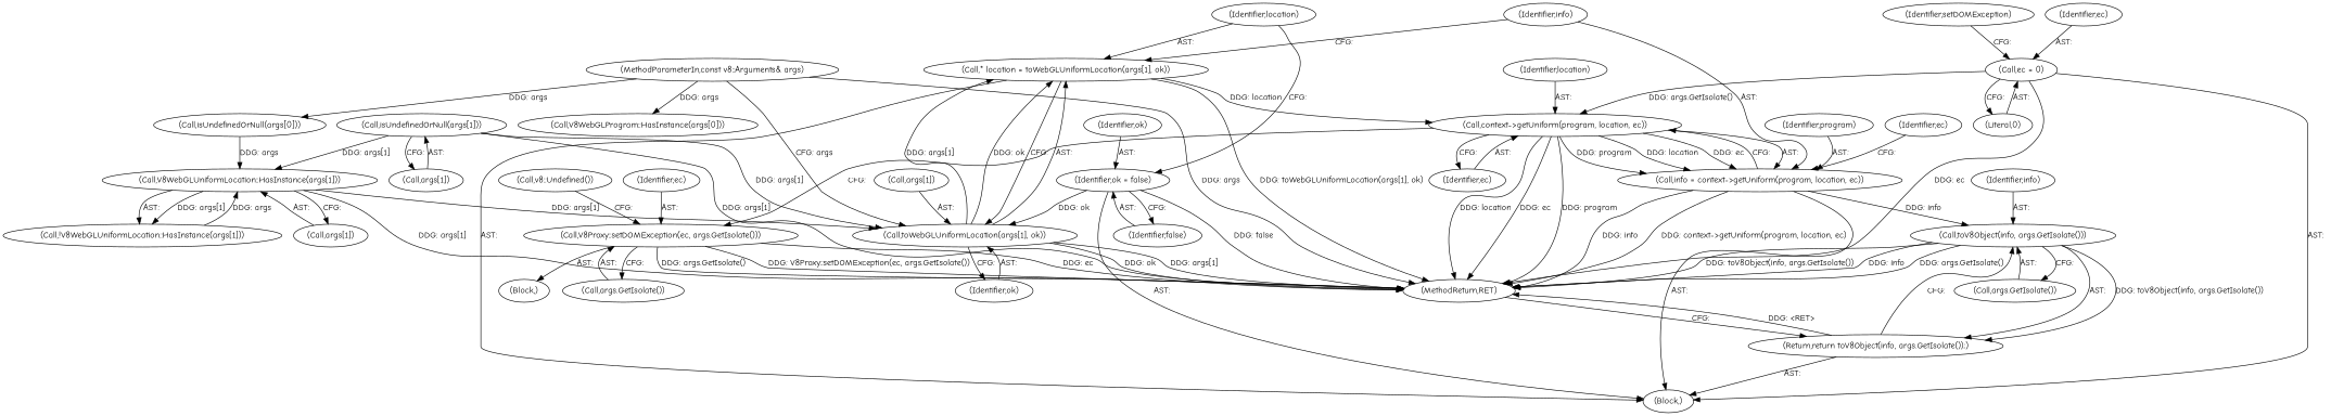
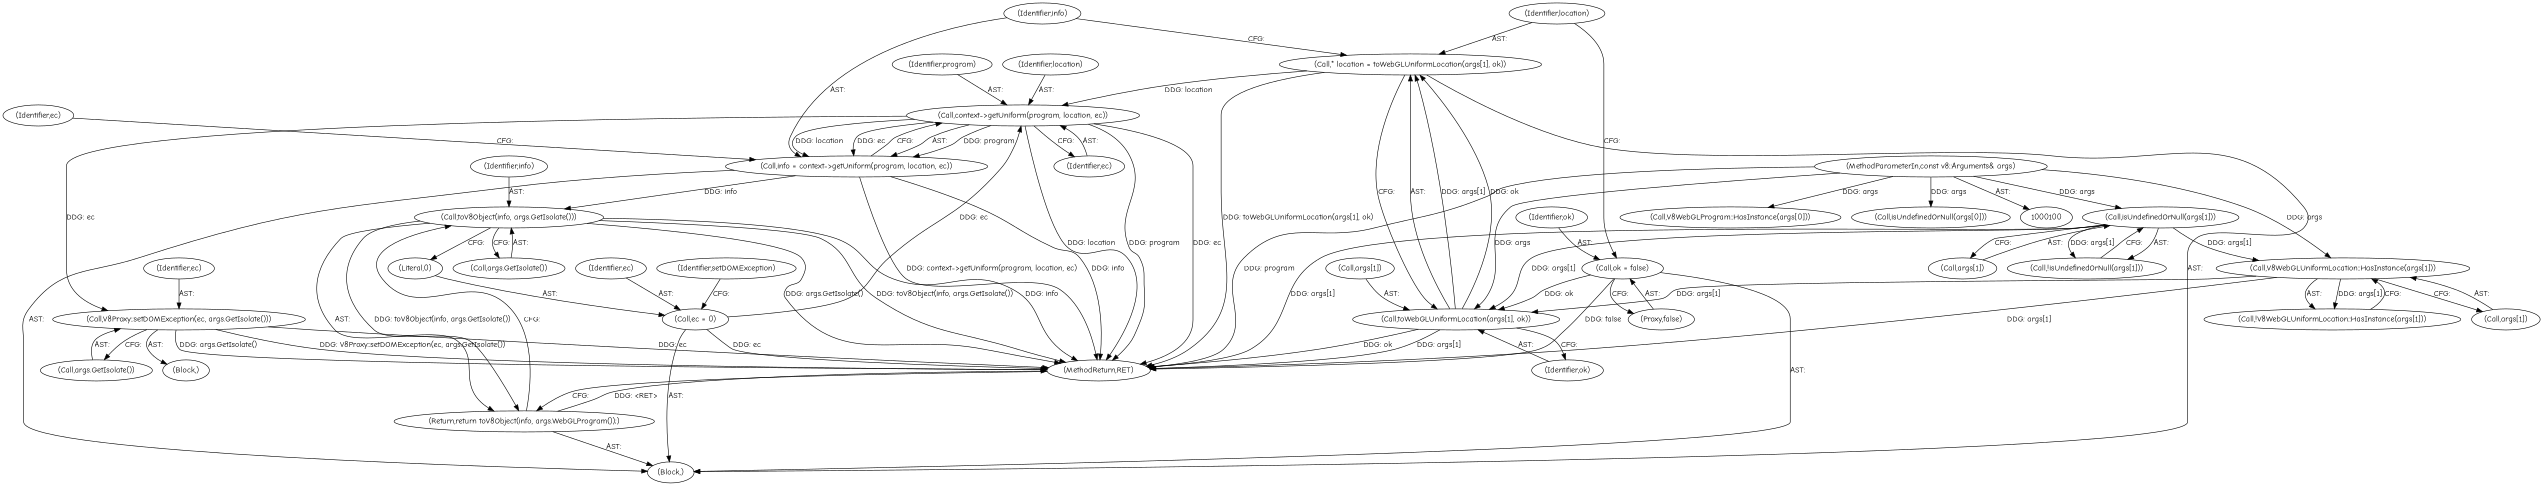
  digraph {
    fontname="Comic Neue"
    node [fontname="Comic Neue"]
    edge [fontname="Comic Neue"]
    n1 [label="(Call,context->getUniform(program, location, ec))"]
    n2 [label="(Call,info = context->getUniform(program, location, ec))"]
    n3 [label="(Call,V8Proxy::setDOMException(ec, args.GetIsolate()))"]
    n4 [label="(Identifier,ec)"]
    n5 [label="(MethodReturn,RET)"]
    n6 [label="(Block,)"]
    n7 [label="(Call,toV8Object(info, args.GetIsolate()))"]
    n8 [label="(Call,args.GetIsolate())"]
    n9 [label="(Block,)"]
-   n10 [label="(Return,return toV8Object(info, args.GetIsolate());)"]
+   n10 [label="(Return,return toV8Object(info, args.WebGLProgram());)"]
    n11 [label="(Call,* location = toWebGLUniformLocation(args[1], ok))"]
    n12 [label="(Call,toWebGLUniformLocation(args[1], ok))"]
    n13 [label="(Identifier,ok)"]
    n14 [label="(Call,V8WebGLUniformLocation::HasInstance(args[1]))"]
    n15 [label="(Call,args[1])"]
    n16 [label="(Call,!V8WebGLUniformLocation::HasInstance(args[1]))"]
    n17 [label="(Call,isUndefinedOrNull(args[1]))"]
    n18 [label="(Call,args[1])"]
+   n19 [label="(Call,!isUndefinedOrNull(args[1]))"]
    n20 [label="(MethodParameterIn,const v8::Arguments& args)"]
    n21 [label="(Call,V8WebGLProgram::HasInstance(args[0]))"]
    n22 [label="(Call,isUndefinedOrNull(args[0]))"]
-   n24 [label="(Identifier,ok = false)"]
-   n25 [label="(Identifier,false)"]
+   1000100
+   n24 [label="(Call,ok = false)"]
+   n25 [label="(Proxy,false)"]
    n26 [label="(Call,ec = 0)"]
    n27 [label="(Literal,0)"]
    n28 [label="(Call,args.GetIsolate())"]
    n29 [label="(Identifier,ec)"]
    n30 [label="(Identifier,location)"]
    n31 [label="(Identifier,setDOMException)"]
    n32 [label="(Identifier,ok)"]
    n33 [label="(Identifier,ec)"]
    n34 [label="(Identifier,info)"]
    n35 [label="(Identifier,program)"]
    n36 [label="(Identifier,info)"]
    n37 [label="(Call,args[1])"]
-   n38 [label="(Call,v8::Undefined())"]
    n39 [label="(Identifier,location)"]
    n40 [label="(Identifier,ec)"]
    n1 -> n2 [label="AST: "]
    n1 -> n2 [label="DDG: program"]
    n1 -> n2 [label="DDG: location"]
    n1 -> n2 [label="DDG: ec"]
-   n1 -> n3 [label="CFG: "]
+   n1 -> n3 [label="DDG: ec"]
    n1 -> n4 [label="CFG: "]
    n1 -> n5 [label="DDG: location"]
    n1 -> n5 [label="DDG: program"]
    n1 -> n5 [label="DDG: ec"]
    n2 -> n1 [label="CFG: "]
    n2 -> n5 [label="DDG: info"]
    n2 -> n5 [label="DDG: context->getUniform(program, location, ec)"]
    n2 -> n6 [label="AST: "]
    n2 -> n7 [label="DDG: info"]
    n3 -> n5 [label="DDG: ec"]
    n3 -> n5 [label="DDG: args.GetIsolate()"]
    n3 -> n5 [label="DDG: V8Proxy::setDOMException(ec, args.GetIsolate())"]
    n3 -> n8 [label="CFG: "]
    n3 -> n9 [label="AST: "]
    n4 -> n1 [label="AST: "]
    n5 -> n10 [label="CFG: "]
    n7 -> n5 [label="DDG: toV8Object(info, args.GetIsolate())"]
    n7 -> n5 [label="DDG: info"]
    n7 -> n5 [label="DDG: args.GetIsolate()"]
    n7 -> n10 [label="AST: "]
    n7 -> n10 [label="DDG: toV8Object(info, args.GetIsolate())"]
    n7 -> n28 [label="CFG: "]
    n8 -> n3 [label="AST: "]
    n10 -> n5 [label="DDG: <RET>"]
    n10 -> n6 [label="AST: "]
    n10 -> n7 [label="CFG: "]
    n11 -> n1 [label="DDG: location"]
    n11 -> n5 [label="DDG: toWebGLUniformLocation(args[1], ok)"]
    n11 -> n6 [label="AST: "]
    n11 -> n12 [label="CFG: "]
    n12 -> n5 [label="DDG: ok"]
    n12 -> n5 [label="DDG: args[1]"]
    n12 -> n11 [label="AST: "]
    n12 -> n11 [label="DDG: args[1]"]
    n12 -> n11 [label="DDG: ok"]
    n12 -> n13 [label="CFG: "]
    n13 -> n12 [label="AST: "]
    n14 -> n5 [label="DDG: args[1]"]
    n14 -> n12 [label="DDG: args[1]"]
    n14 -> n15 [label="CFG: "]
    n14 -> n16 [label="AST: "]
    n14 -> n16 [label="DDG: args[1]"]
    n15 -> n14 [label="AST: "]
-   n16 -> n14 [label="DDG: args"]
+   n16 -> n14 [label="CFG: "]
    n17 -> n5 [label="DDG: args[1]"]
    n17 -> n12 [label="DDG: args[1]"]
    n17 -> n14 [label="DDG: args[1]"]
    n17 -> n18 [label="CFG: "]
+   n17 -> n19 [label="AST: "]
+   n17 -> n19 [label="DDG: args[1]"]
    n18 -> n17 [label="AST: "]
-   n20 -> n5 [label="DDG: args"]
-   n20 -> n12 [label="CFG: args"]
-   n22 -> n14 [label="DDG: args"]
+   n19 -> n17 [label="CFG: "]
+   n20 -> n5 [label="DDG: program"]
+   n20 -> n12 [label="DDG: args"]
+   n20 -> n14 [label="DDG: args"]
+   n20 -> n17 [label="DDG: args"]
    n20 -> n21 [label="DDG: args"]
    n20 -> n22 [label="DDG: args"]
+   n20 -> 1000100 [label="AST: "]
    n24 -> n5 [label="DDG: false"]
    n24 -> n6 [label="AST: "]
    n24 -> n12 [label="DDG: ok"]
    n24 -> n25 [label="CFG: "]
    n25 -> n24 [label="AST: "]
-   n26 -> n1 [label="DDG: args.GetIsolate()"]
+   n26 -> n1 [label="DDG: ec"]
    n26 -> n5 [label="DDG: ec"]
    n26 -> n6 [label="AST: "]
-   n26 -> n27 [label="CFG: "]
+   n7 -> n27 [label="CFG: "]
    n27 -> n26 [label="AST: "]
    n28 -> n7 [label="AST: "]
    n29 -> n26 [label="AST: "]
    n30 -> n11 [label="AST: "]
    n30 -> n24 [label="CFG: "]
    n31 -> n26 [label="CFG: "]
    n32 -> n24 [label="AST: "]
    n33 -> n2 [label="CFG: "]
    n34 -> n7 [label="AST: "]
-   n35 -> n2 [label="AST: "]
+   n35 -> n1 [label="AST: "]
    n36 -> n2 [label="AST: "]
    n36 -> n11 [label="CFG: "]
    n37 -> n12 [label="AST: "]
-   n38 -> n3 [label="CFG: "]
    n39 -> n1 [label="AST: "]
    n40 -> n3 [label="AST: "]
  }
